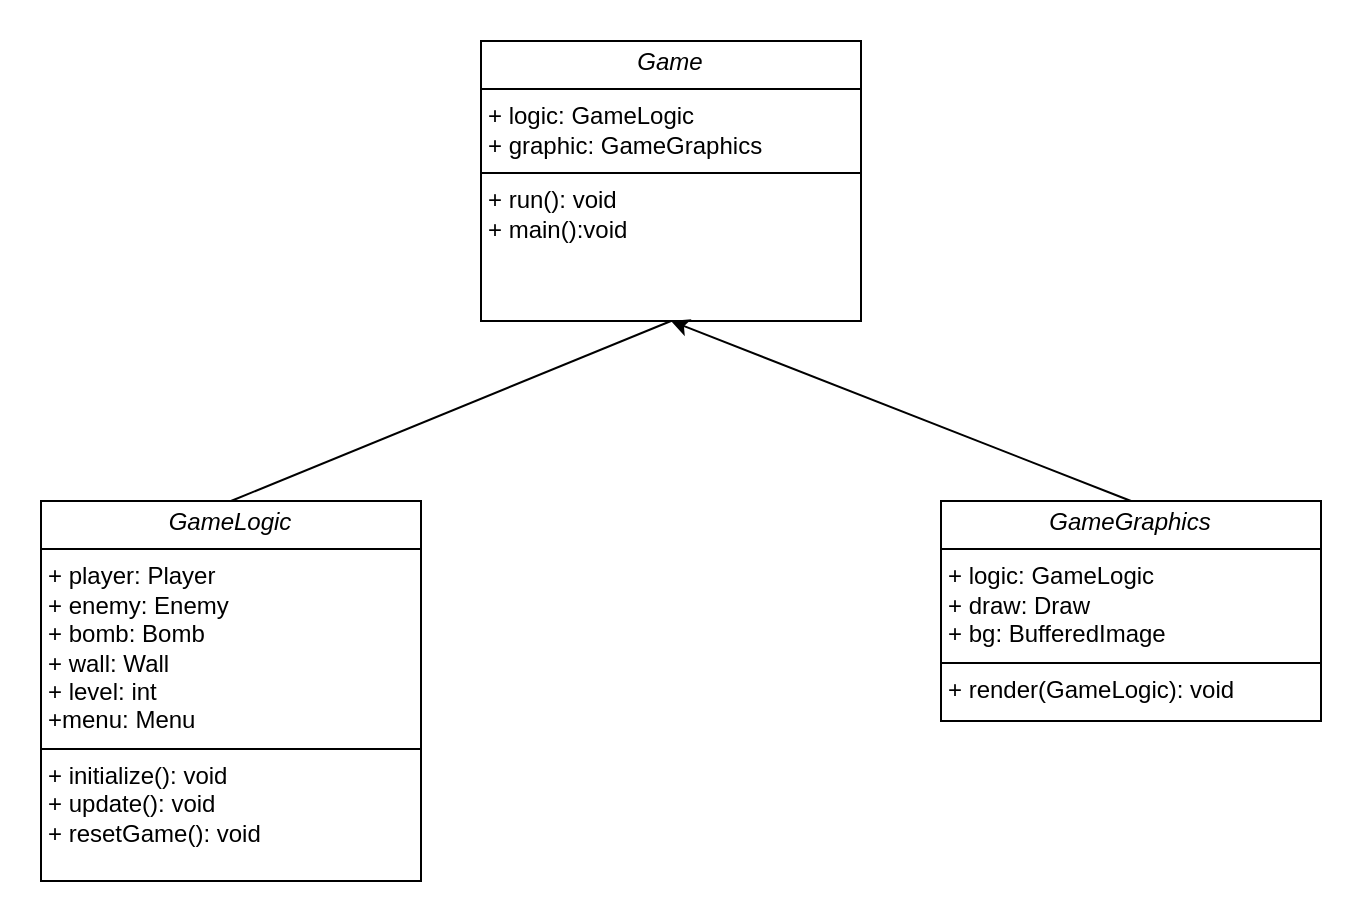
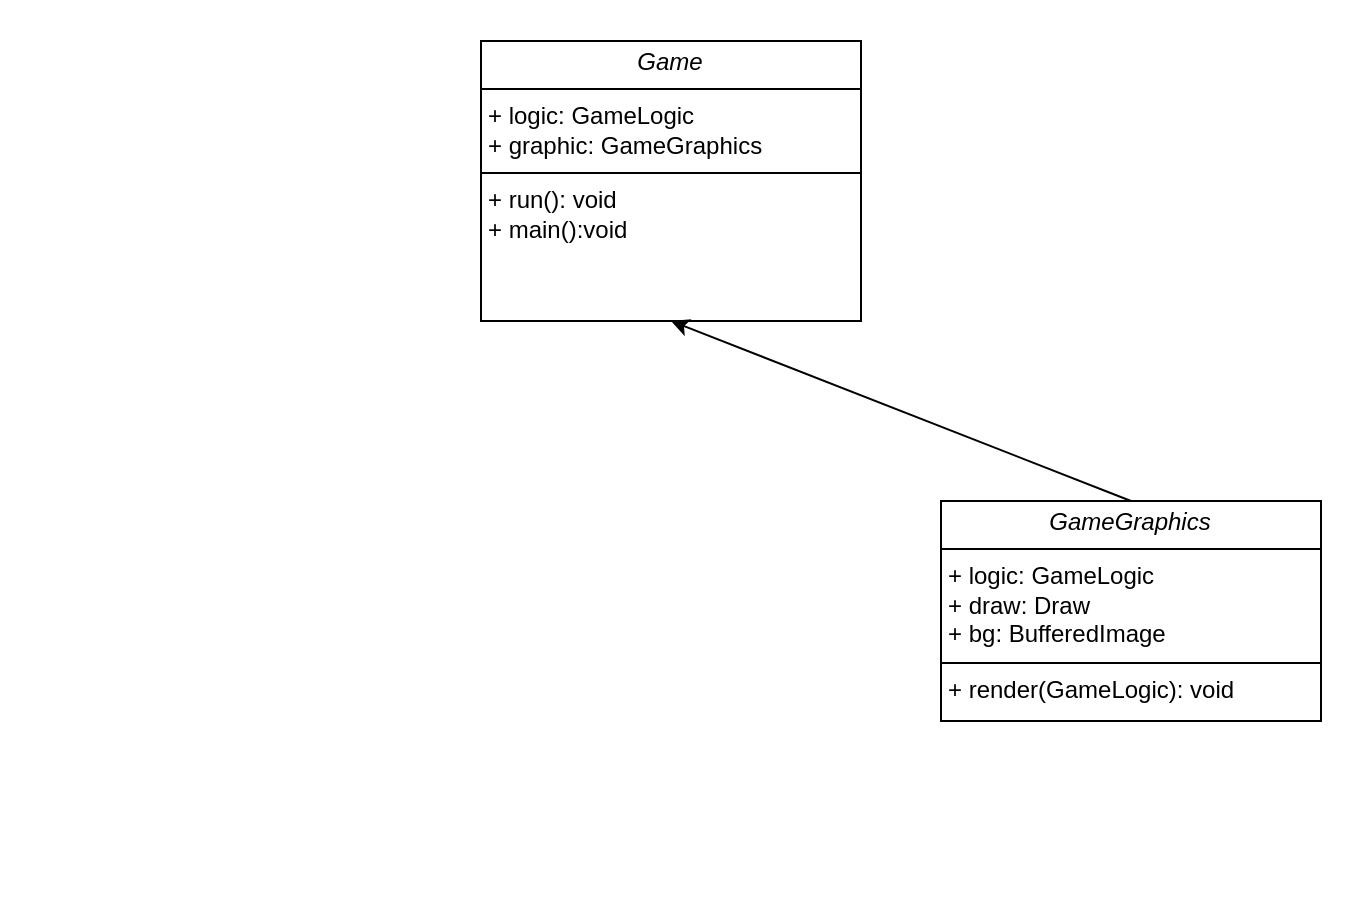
  <mxCell id="0" />
  <mxCell id="1" parent="0" />
  <mxCell id="2" value="&lt;p style=&quot;margin:0px;margin-top:4px;text-align:center;&quot;&gt;&lt;i&gt;Game&lt;/i&gt;&lt;/p&gt;&lt;hr size=&quot;1&quot; style=&quot;border-style:solid;&quot;&gt;&lt;p style=&quot;margin:0px;margin-left:4px;&quot;&gt;+ logic: GameLogic&lt;br&gt;+ graphic: GameGraphics&lt;/p&gt;&lt;hr size=&quot;1&quot; style=&quot;border-style:solid;&quot;&gt;&lt;p style=&quot;margin:0px;margin-left:4px;&quot;&gt;+ run(): void&lt;br&gt;+ main():void&lt;/p&gt;" style="verticalAlign=top;align=left;overflow=fill;html=1;whiteSpace=wrap;" vertex="1" parent="1"><mxGeometry x="240" y="20" width="190" height="140" as="geometry" /></mxCell>
- <mxCell id="3" value="&lt;p style=&quot;margin:0px;margin-top:4px;text-align:center;&quot;&gt;&lt;i&gt;GameLogic&lt;/i&gt;&lt;/p&gt;&lt;hr size=&quot;1&quot; style=&quot;border-style:solid;&quot;&gt;&lt;p style=&quot;margin:0px;margin-left:4px;&quot;&gt;+ player: Player&lt;br&gt;+ enemy: Enemy&lt;/p&gt;&lt;p style=&quot;margin:0px;margin-left:4px;&quot;&gt;+ bomb: Bomb&lt;/p&gt;&lt;p style=&quot;margin:0px;margin-left:4px;&quot;&gt;+ wall: Wall&lt;/p&gt;&lt;p style=&quot;margin:0px;margin-left:4px;&quot;&gt;+ level: int&lt;/p&gt;&lt;p style=&quot;margin:0px;margin-left:4px;&quot;&gt;+menu: Menu&lt;/p&gt;&lt;hr size=&quot;1&quot; style=&quot;border-style:solid;&quot;&gt;&lt;p style=&quot;margin:0px;margin-left:4px;&quot;&gt;+ initialize(): void&lt;br&gt;+ update(): void&lt;/p&gt;&lt;p style=&quot;margin:0px;margin-left:4px;&quot;&gt;+ resetGame(): void&lt;/p&gt;" style="verticalAlign=top;align=left;overflow=fill;html=1;whiteSpace=wrap;" vertex="1" parent="1"><mxGeometry x="20" y="250" width="190" height="190" as="geometry" /></mxCell>
  <mxCell id="4" value="&lt;p style=&quot;margin:0px;margin-top:4px;text-align:center;&quot;&gt;&lt;i&gt;GameGraphics&lt;/i&gt;&lt;/p&gt;&lt;hr size=&quot;1&quot; style=&quot;border-style:solid;&quot;&gt;&lt;p style=&quot;margin:0px;margin-left:4px;&quot;&gt;+ logic: GameLogic&lt;br&gt;+ draw: Draw&lt;/p&gt;&lt;p style=&quot;margin:0px;margin-left:4px;&quot;&gt;+ bg: BufferedImage&lt;/p&gt;&lt;hr size=&quot;1&quot; style=&quot;border-style:solid;&quot;&gt;&lt;p style=&quot;margin:0px;margin-left:4px;&quot;&gt;+ render(GameLogic): void&lt;/p&gt;" style="verticalAlign=top;align=left;overflow=fill;html=1;whiteSpace=wrap;" vertex="1" parent="1"><mxGeometry x="470" y="250" width="190" height="110" as="geometry" /></mxCell>
- <mxCell id="5" value="" style="endArrow=none;html=1;rounded=0;exitX=0.5;exitY=0;exitDx=0;exitDy=0;entryX=0.5;entryY=1;entryDx=0;entryDy=0;" edge="1" parent="1" source="3" target="2"><mxGeometry width="50" height="50" relative="1" as="geometry"><mxPoint x="190" y="210" as="sourcePoint" /><mxPoint x="240" y="160" as="targetPoint" /></mxGeometry></mxCell>
  <mxCell id="6" value="" style="endArrow=classic;html=1;rounded=0;entryX=0.5;entryY=1;entryDx=0;entryDy=0;exitX=0.5;exitY=0;exitDx=0;exitDy=0;" edge="1" parent="1" source="4" target="2"><mxGeometry width="50" height="50" relative="1" as="geometry"><mxPoint x="340" y="230" as="sourcePoint" /><mxPoint x="390" y="180" as="targetPoint" /></mxGeometry></mxCell>
